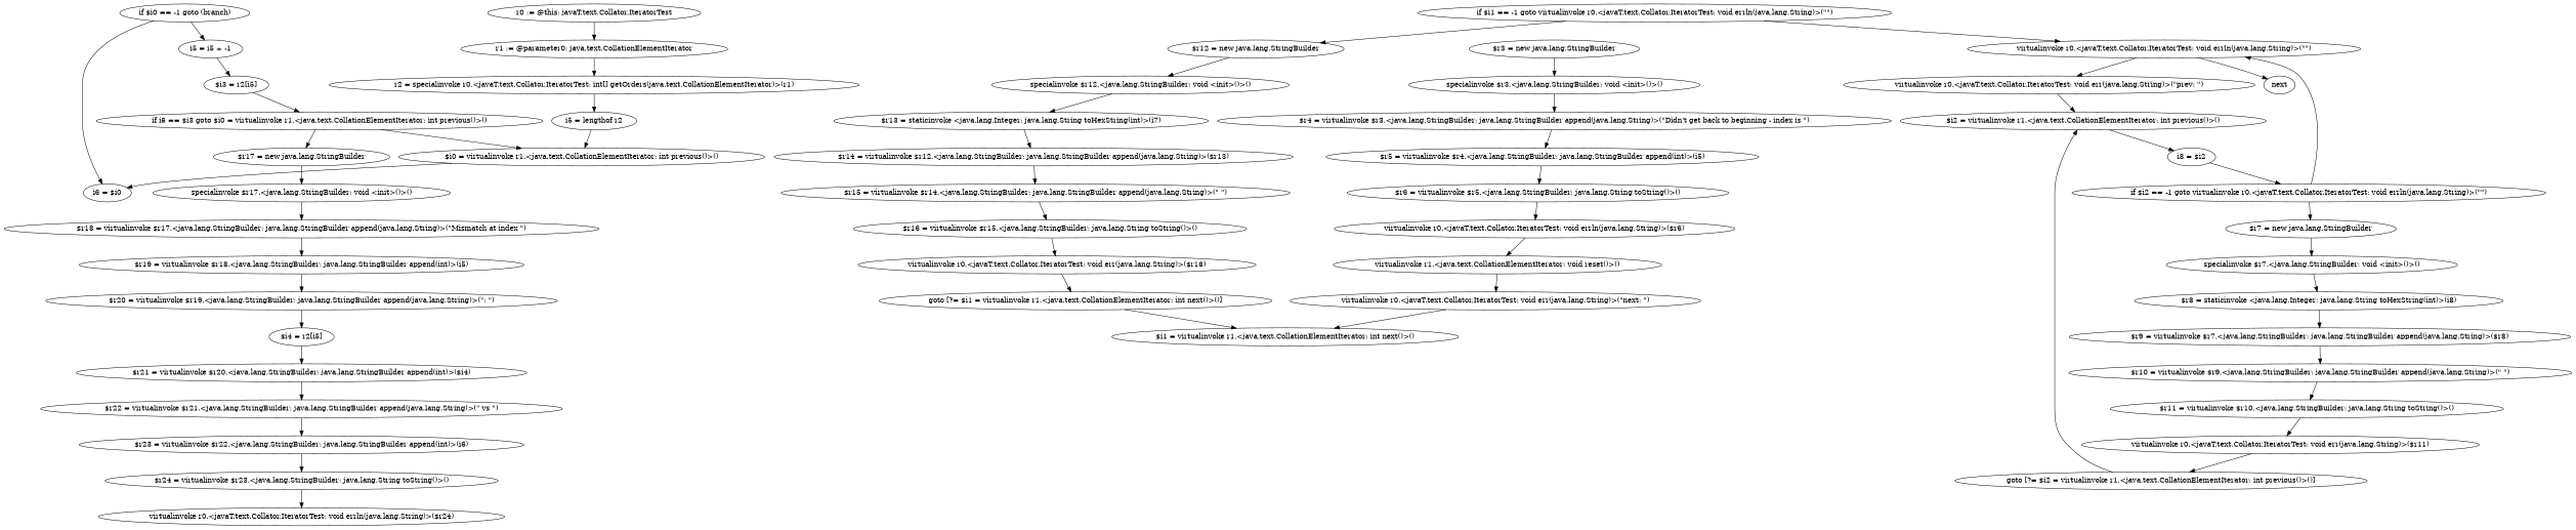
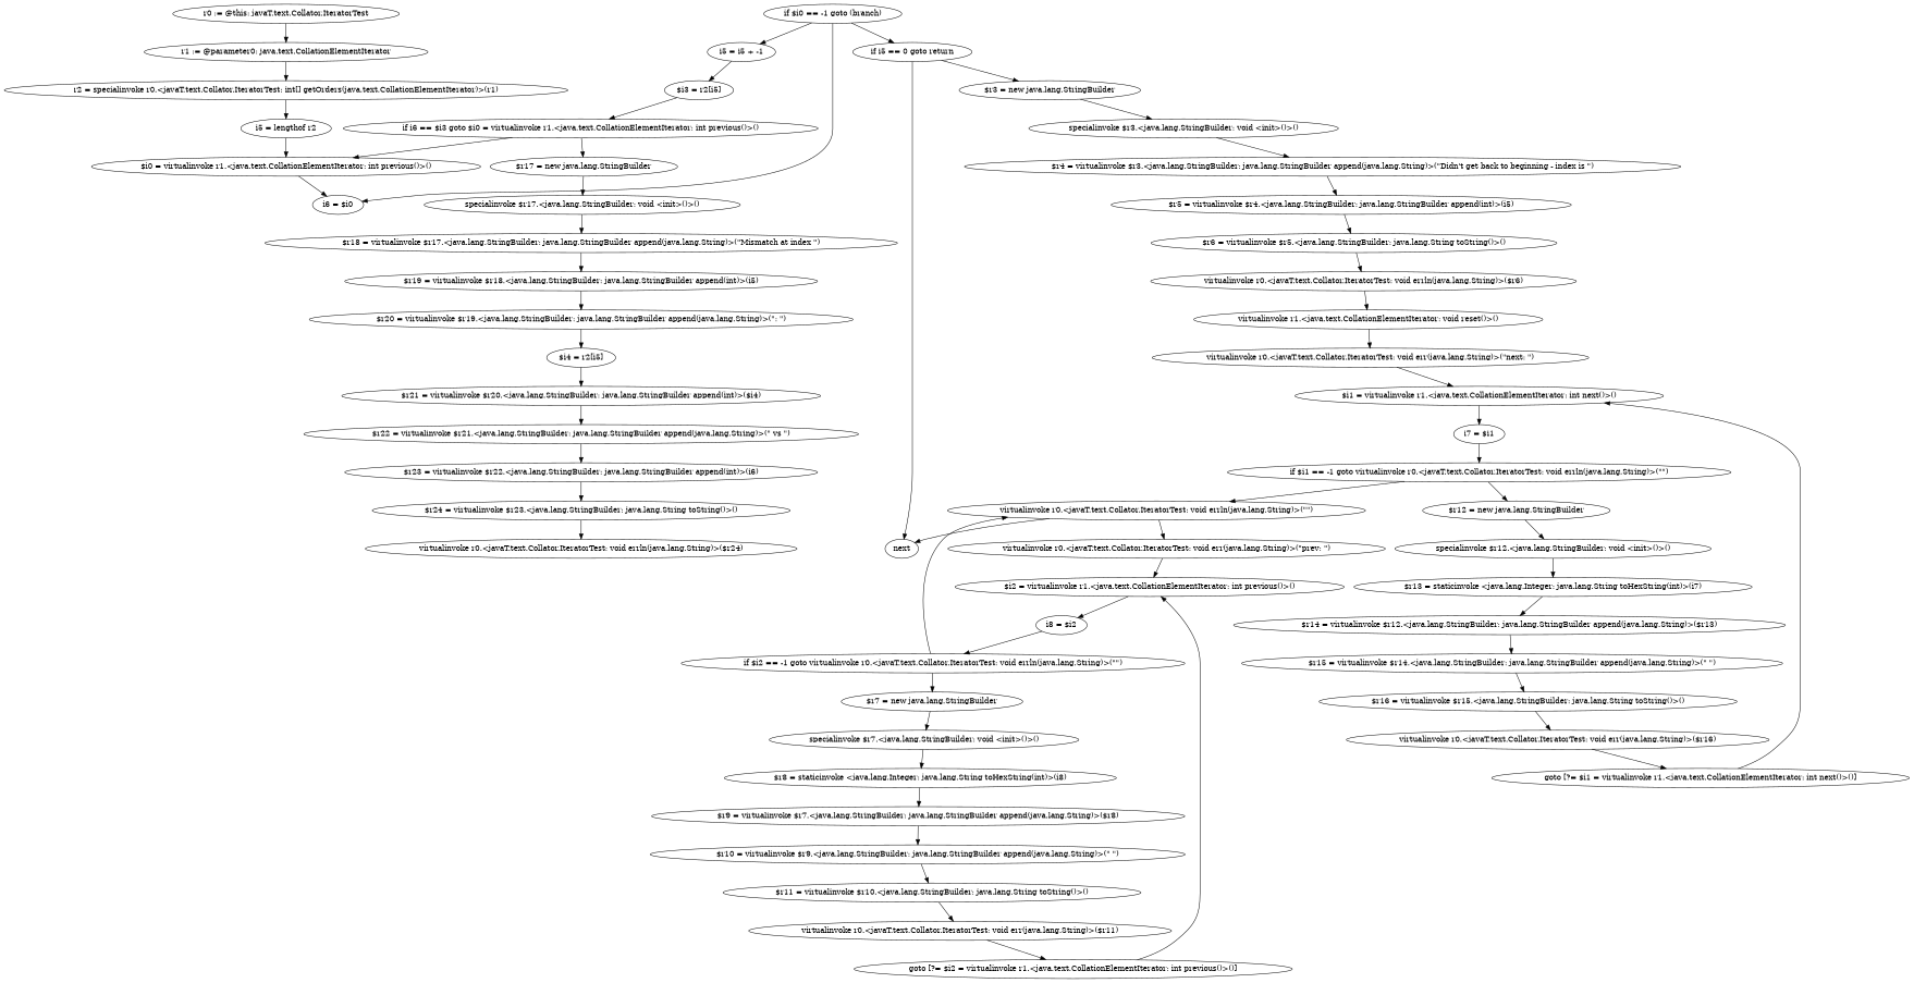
  digraph {
    "r0 := @this: javaT.text.Collator.IteratorTest"
    "r1 := @parameter0: java.text.CollationElementIterator"
    "r2 = specialinvoke r0.<javaT.text.Collator.IteratorTest: int[] getOrders(java.text.CollationElementIterator)>(r1)"
    "i5 = lengthof r2"
    "$i0 = virtualinvoke r1.<java.text.CollationElementIterator: int previous()>()"
    "i6 = $i0"
    "if $i0 == -1 goto (branch)"
    "i5 = i5 + -1"
+   "if i5 == 0 goto return"
    "$i3 = r2[i5]"
    "$r3 = new java.lang.StringBuilder"
    n12 [label=next]
    "if i6 == $i3 goto $i0 = virtualinvoke r1.<java.text.CollationElementIterator: int previous()>()"
    "$r17 = new java.lang.StringBuilder"
    "specialinvoke $r17.<java.lang.StringBuilder: void <init>()>()"
    "$r18 = virtualinvoke $r17.<java.lang.StringBuilder: java.lang.StringBuilder append(java.lang.String)>(\"Mismatch at index \")"
    "$r19 = virtualinvoke $r18.<java.lang.StringBuilder: java.lang.StringBuilder append(int)>(i5)"
    "$r20 = virtualinvoke $r19.<java.lang.StringBuilder: java.lang.StringBuilder append(java.lang.String)>(\": \")"
    "$i4 = r2[i5]"
    "$r21 = virtualinvoke $r20.<java.lang.StringBuilder: java.lang.StringBuilder append(int)>($i4)"
    "$r22 = virtualinvoke $r21.<java.lang.StringBuilder: java.lang.StringBuilder append(java.lang.String)>(\" vs \")"
    "$r23 = virtualinvoke $r22.<java.lang.StringBuilder: java.lang.StringBuilder append(int)>(i6)"
    "$r24 = virtualinvoke $r23.<java.lang.StringBuilder: java.lang.String toString()>()"
    "virtualinvoke r0.<javaT.text.Collator.IteratorTest: void errln(java.lang.String)>($r24)"
    "specialinvoke $r3.<java.lang.StringBuilder: void <init>()>()"
    "$r4 = virtualinvoke $r3.<java.lang.StringBuilder: java.lang.StringBuilder append(java.lang.String)>(\"Didn\'t get back to beginning - index is \")"
    "$r5 = virtualinvoke $r4.<java.lang.StringBuilder: java.lang.StringBuilder append(int)>(i5)"
    "$r6 = virtualinvoke $r5.<java.lang.StringBuilder: java.lang.String toString()>()"
    "virtualinvoke r0.<javaT.text.Collator.IteratorTest: void errln(java.lang.String)>($r6)"
    "virtualinvoke r1.<java.text.CollationElementIterator: void reset()>()"
    "virtualinvoke r0.<javaT.text.Collator.IteratorTest: void err(java.lang.String)>(\"next: \")"
    "$i1 = virtualinvoke r1.<java.text.CollationElementIterator: int next()>()"
+   "i7 = $i1"
    "if $i1 == -1 goto virtualinvoke r0.<javaT.text.Collator.IteratorTest: void errln(java.lang.String)>(\"\")"
    "$r12 = new java.lang.StringBuilder"
    "virtualinvoke r0.<javaT.text.Collator.IteratorTest: void errln(java.lang.String)>(\"\")"
    "specialinvoke $r12.<java.lang.StringBuilder: void <init>()>()"
    "virtualinvoke r0.<javaT.text.Collator.IteratorTest: void err(java.lang.String)>(\"prev: \")"
    "$r13 = staticinvoke <java.lang.Integer: java.lang.String toHexString(int)>(i7)"
    "$r14 = virtualinvoke $r12.<java.lang.StringBuilder: java.lang.StringBuilder append(java.lang.String)>($r13)"
    "$r15 = virtualinvoke $r14.<java.lang.StringBuilder: java.lang.StringBuilder append(java.lang.String)>(\" \")"
    "$r16 = virtualinvoke $r15.<java.lang.StringBuilder: java.lang.String toString()>()"
    "virtualinvoke r0.<javaT.text.Collator.IteratorTest: void err(java.lang.String)>($r16)"
    "goto [?= $i1 = virtualinvoke r1.<java.text.CollationElementIterator: int next()>()]"
    "$i2 = virtualinvoke r1.<java.text.CollationElementIterator: int previous()>()"
    "i8 = $i2"
    "if $i2 == -1 goto virtualinvoke r0.<javaT.text.Collator.IteratorTest: void errln(java.lang.String)>(\"\")"
    "$r7 = new java.lang.StringBuilder"
    "specialinvoke $r7.<java.lang.StringBuilder: void <init>()>()"
    "$r8 = staticinvoke <java.lang.Integer: java.lang.String toHexString(int)>(i8)"
    "$r9 = virtualinvoke $r7.<java.lang.StringBuilder: java.lang.StringBuilder append(java.lang.String)>($r8)"
    "$r10 = virtualinvoke $r9.<java.lang.StringBuilder: java.lang.StringBuilder append(java.lang.String)>(\" \")"
    "$r11 = virtualinvoke $r10.<java.lang.StringBuilder: java.lang.String toString()>()"
    "virtualinvoke r0.<javaT.text.Collator.IteratorTest: void err(java.lang.String)>($r11)"
    "goto [?= $i2 = virtualinvoke r1.<java.text.CollationElementIterator: int previous()>()]"
    "r0 := @this: javaT.text.Collator.IteratorTest" -> "r1 := @parameter0: java.text.CollationElementIterator"
    "r1 := @parameter0: java.text.CollationElementIterator" -> "r2 = specialinvoke r0.<javaT.text.Collator.IteratorTest: int[] getOrders(java.text.CollationElementIterator)>(r1)"
    "r2 = specialinvoke r0.<javaT.text.Collator.IteratorTest: int[] getOrders(java.text.CollationElementIterator)>(r1)" -> "i5 = lengthof r2"
    "i5 = lengthof r2" -> "$i0 = virtualinvoke r1.<java.text.CollationElementIterator: int previous()>()"
    "$i0 = virtualinvoke r1.<java.text.CollationElementIterator: int previous()>()" -> "i6 = $i0"
    "if $i0 == -1 goto (branch)" -> "i6 = $i0"
    "if $i0 == -1 goto (branch)" -> "i5 = i5 + -1"
+   "if $i0 == -1 goto (branch)" -> "if i5 == 0 goto return"
    "i5 = i5 + -1" -> "$i3 = r2[i5]"
+   "if i5 == 0 goto return" -> "$r3 = new java.lang.StringBuilder"
+   "if i5 == 0 goto return" -> n12
    "$i3 = r2[i5]" -> "if i6 == $i3 goto $i0 = virtualinvoke r1.<java.text.CollationElementIterator: int previous()>()"
    "$r3 = new java.lang.StringBuilder" -> "specialinvoke $r3.<java.lang.StringBuilder: void <init>()>()"
    "if i6 == $i3 goto $i0 = virtualinvoke r1.<java.text.CollationElementIterator: int previous()>()" -> "$i0 = virtualinvoke r1.<java.text.CollationElementIterator: int previous()>()"
    "if i6 == $i3 goto $i0 = virtualinvoke r1.<java.text.CollationElementIterator: int previous()>()" -> "$r17 = new java.lang.StringBuilder"
    "$r17 = new java.lang.StringBuilder" -> "specialinvoke $r17.<java.lang.StringBuilder: void <init>()>()"
    "specialinvoke $r17.<java.lang.StringBuilder: void <init>()>()" -> "$r18 = virtualinvoke $r17.<java.lang.StringBuilder: java.lang.StringBuilder append(java.lang.String)>(\"Mismatch at index \")"
    "$r18 = virtualinvoke $r17.<java.lang.StringBuilder: java.lang.StringBuilder append(java.lang.String)>(\"Mismatch at index \")" -> "$r19 = virtualinvoke $r18.<java.lang.StringBuilder: java.lang.StringBuilder append(int)>(i5)"
    "$r19 = virtualinvoke $r18.<java.lang.StringBuilder: java.lang.StringBuilder append(int)>(i5)" -> "$r20 = virtualinvoke $r19.<java.lang.StringBuilder: java.lang.StringBuilder append(java.lang.String)>(\": \")"
    "$r20 = virtualinvoke $r19.<java.lang.StringBuilder: java.lang.StringBuilder append(java.lang.String)>(\": \")" -> "$i4 = r2[i5]"
    "$i4 = r2[i5]" -> "$r21 = virtualinvoke $r20.<java.lang.StringBuilder: java.lang.StringBuilder append(int)>($i4)"
    "$r21 = virtualinvoke $r20.<java.lang.StringBuilder: java.lang.StringBuilder append(int)>($i4)" -> "$r22 = virtualinvoke $r21.<java.lang.StringBuilder: java.lang.StringBuilder append(java.lang.String)>(\" vs \")"
    "$r22 = virtualinvoke $r21.<java.lang.StringBuilder: java.lang.StringBuilder append(java.lang.String)>(\" vs \")" -> "$r23 = virtualinvoke $r22.<java.lang.StringBuilder: java.lang.StringBuilder append(int)>(i6)"
    "$r23 = virtualinvoke $r22.<java.lang.StringBuilder: java.lang.StringBuilder append(int)>(i6)" -> "$r24 = virtualinvoke $r23.<java.lang.StringBuilder: java.lang.String toString()>()"
    "$r24 = virtualinvoke $r23.<java.lang.StringBuilder: java.lang.String toString()>()" -> "virtualinvoke r0.<javaT.text.Collator.IteratorTest: void errln(java.lang.String)>($r24)"
    "specialinvoke $r3.<java.lang.StringBuilder: void <init>()>()" -> "$r4 = virtualinvoke $r3.<java.lang.StringBuilder: java.lang.StringBuilder append(java.lang.String)>(\"Didn\'t get back to beginning - index is \")"
    "$r4 = virtualinvoke $r3.<java.lang.StringBuilder: java.lang.StringBuilder append(java.lang.String)>(\"Didn\'t get back to beginning - index is \")" -> "$r5 = virtualinvoke $r4.<java.lang.StringBuilder: java.lang.StringBuilder append(int)>(i5)"
    "$r5 = virtualinvoke $r4.<java.lang.StringBuilder: java.lang.StringBuilder append(int)>(i5)" -> "$r6 = virtualinvoke $r5.<java.lang.StringBuilder: java.lang.String toString()>()"
    "$r6 = virtualinvoke $r5.<java.lang.StringBuilder: java.lang.String toString()>()" -> "virtualinvoke r0.<javaT.text.Collator.IteratorTest: void errln(java.lang.String)>($r6)"
    "virtualinvoke r0.<javaT.text.Collator.IteratorTest: void errln(java.lang.String)>($r6)" -> "virtualinvoke r1.<java.text.CollationElementIterator: void reset()>()"
    "virtualinvoke r1.<java.text.CollationElementIterator: void reset()>()" -> "virtualinvoke r0.<javaT.text.Collator.IteratorTest: void err(java.lang.String)>(\"next: \")"
    "virtualinvoke r0.<javaT.text.Collator.IteratorTest: void err(java.lang.String)>(\"next: \")" -> "$i1 = virtualinvoke r1.<java.text.CollationElementIterator: int next()>()"
+   "$i1 = virtualinvoke r1.<java.text.CollationElementIterator: int next()>()" -> "i7 = $i1"
+   "i7 = $i1" -> "if $i1 == -1 goto virtualinvoke r0.<javaT.text.Collator.IteratorTest: void errln(java.lang.String)>(\"\")"
    "if $i1 == -1 goto virtualinvoke r0.<javaT.text.Collator.IteratorTest: void errln(java.lang.String)>(\"\")" -> "$r12 = new java.lang.StringBuilder"
    "if $i1 == -1 goto virtualinvoke r0.<javaT.text.Collator.IteratorTest: void errln(java.lang.String)>(\"\")" -> "virtualinvoke r0.<javaT.text.Collator.IteratorTest: void errln(java.lang.String)>(\"\")"
    "$r12 = new java.lang.StringBuilder" -> "specialinvoke $r12.<java.lang.StringBuilder: void <init>()>()"
    "virtualinvoke r0.<javaT.text.Collator.IteratorTest: void errln(java.lang.String)>(\"\")" -> n12
    "virtualinvoke r0.<javaT.text.Collator.IteratorTest: void errln(java.lang.String)>(\"\")" -> "virtualinvoke r0.<javaT.text.Collator.IteratorTest: void err(java.lang.String)>(\"prev: \")"
    "specialinvoke $r12.<java.lang.StringBuilder: void <init>()>()" -> "$r13 = staticinvoke <java.lang.Integer: java.lang.String toHexString(int)>(i7)"
    "virtualinvoke r0.<javaT.text.Collator.IteratorTest: void err(java.lang.String)>(\"prev: \")" -> "$i2 = virtualinvoke r1.<java.text.CollationElementIterator: int previous()>()"
    "$r13 = staticinvoke <java.lang.Integer: java.lang.String toHexString(int)>(i7)" -> "$r14 = virtualinvoke $r12.<java.lang.StringBuilder: java.lang.StringBuilder append(java.lang.String)>($r13)"
    "$r14 = virtualinvoke $r12.<java.lang.StringBuilder: java.lang.StringBuilder append(java.lang.String)>($r13)" -> "$r15 = virtualinvoke $r14.<java.lang.StringBuilder: java.lang.StringBuilder append(java.lang.String)>(\" \")"
    "$r15 = virtualinvoke $r14.<java.lang.StringBuilder: java.lang.StringBuilder append(java.lang.String)>(\" \")" -> "$r16 = virtualinvoke $r15.<java.lang.StringBuilder: java.lang.String toString()>()"
    "$r16 = virtualinvoke $r15.<java.lang.StringBuilder: java.lang.String toString()>()" -> "virtualinvoke r0.<javaT.text.Collator.IteratorTest: void err(java.lang.String)>($r16)"
    "virtualinvoke r0.<javaT.text.Collator.IteratorTest: void err(java.lang.String)>($r16)" -> "goto [?= $i1 = virtualinvoke r1.<java.text.CollationElementIterator: int next()>()]"
    "goto [?= $i1 = virtualinvoke r1.<java.text.CollationElementIterator: int next()>()]" -> "$i1 = virtualinvoke r1.<java.text.CollationElementIterator: int next()>()"
    "$i2 = virtualinvoke r1.<java.text.CollationElementIterator: int previous()>()" -> "i8 = $i2"
    "i8 = $i2" -> "if $i2 == -1 goto virtualinvoke r0.<javaT.text.Collator.IteratorTest: void errln(java.lang.String)>(\"\")"
    "if $i2 == -1 goto virtualinvoke r0.<javaT.text.Collator.IteratorTest: void errln(java.lang.String)>(\"\")" -> "virtualinvoke r0.<javaT.text.Collator.IteratorTest: void errln(java.lang.String)>(\"\")"
    "if $i2 == -1 goto virtualinvoke r0.<javaT.text.Collator.IteratorTest: void errln(java.lang.String)>(\"\")" -> "$r7 = new java.lang.StringBuilder"
    "$r7 = new java.lang.StringBuilder" -> "specialinvoke $r7.<java.lang.StringBuilder: void <init>()>()"
    "specialinvoke $r7.<java.lang.StringBuilder: void <init>()>()" -> "$r8 = staticinvoke <java.lang.Integer: java.lang.String toHexString(int)>(i8)"
    "$r8 = staticinvoke <java.lang.Integer: java.lang.String toHexString(int)>(i8)" -> "$r9 = virtualinvoke $r7.<java.lang.StringBuilder: java.lang.StringBuilder append(java.lang.String)>($r8)"
    "$r9 = virtualinvoke $r7.<java.lang.StringBuilder: java.lang.StringBuilder append(java.lang.String)>($r8)" -> "$r10 = virtualinvoke $r9.<java.lang.StringBuilder: java.lang.StringBuilder append(java.lang.String)>(\" \")"
    "$r10 = virtualinvoke $r9.<java.lang.StringBuilder: java.lang.StringBuilder append(java.lang.String)>(\" \")" -> "$r11 = virtualinvoke $r10.<java.lang.StringBuilder: java.lang.String toString()>()"
    "$r11 = virtualinvoke $r10.<java.lang.StringBuilder: java.lang.String toString()>()" -> "virtualinvoke r0.<javaT.text.Collator.IteratorTest: void err(java.lang.String)>($r11)"
    "virtualinvoke r0.<javaT.text.Collator.IteratorTest: void err(java.lang.String)>($r11)" -> "goto [?= $i2 = virtualinvoke r1.<java.text.CollationElementIterator: int previous()>()]"
    "goto [?= $i2 = virtualinvoke r1.<java.text.CollationElementIterator: int previous()>()]" -> "$i2 = virtualinvoke r1.<java.text.CollationElementIterator: int previous()>()"
  }
